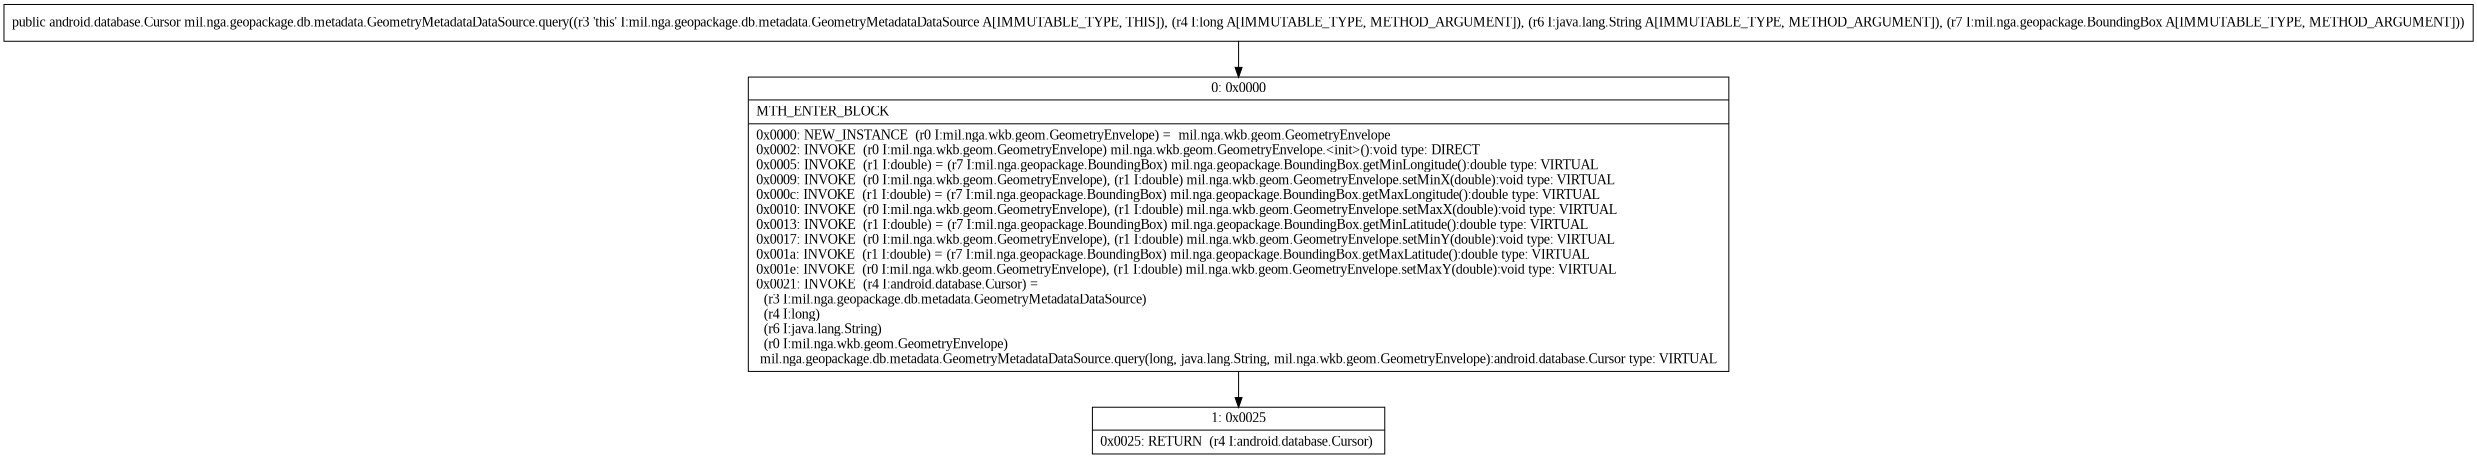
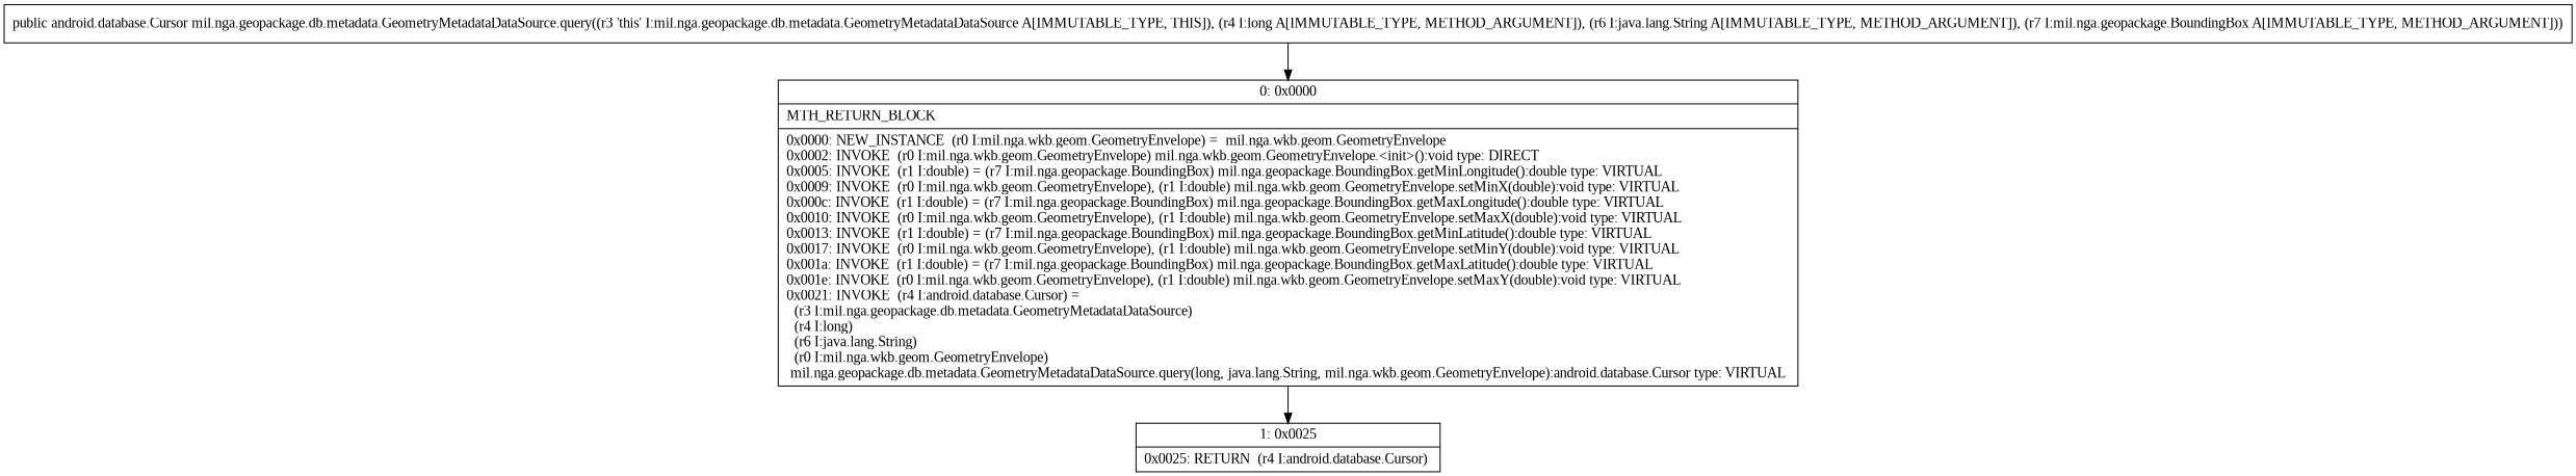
  digraph {
    fontname="Liberation Serif"
    node [shape=record fontname="Liberation Serif"]
    edge [fontname="Liberation Serif"]
-   n1 [label="{0\:\ 0x0000|MTH_ENTER_BLOCK\l|0x0000: NEW_INSTANCE  (r0 I:mil.nga.wkb.geom.GeometryEnvelope) =  mil.nga.wkb.geom.GeometryEnvelope \l0x0002: INVOKE  (r0 I:mil.nga.wkb.geom.GeometryEnvelope) mil.nga.wkb.geom.GeometryEnvelope.\<init\>():void type: DIRECT \l0x0005: INVOKE  (r1 I:double) = (r7 I:mil.nga.geopackage.BoundingBox) mil.nga.geopackage.BoundingBox.getMinLongitude():double type: VIRTUAL \l0x0009: INVOKE  (r0 I:mil.nga.wkb.geom.GeometryEnvelope), (r1 I:double) mil.nga.wkb.geom.GeometryEnvelope.setMinX(double):void type: VIRTUAL \l0x000c: INVOKE  (r1 I:double) = (r7 I:mil.nga.geopackage.BoundingBox) mil.nga.geopackage.BoundingBox.getMaxLongitude():double type: VIRTUAL \l0x0010: INVOKE  (r0 I:mil.nga.wkb.geom.GeometryEnvelope), (r1 I:double) mil.nga.wkb.geom.GeometryEnvelope.setMaxX(double):void type: VIRTUAL \l0x0013: INVOKE  (r1 I:double) = (r7 I:mil.nga.geopackage.BoundingBox) mil.nga.geopackage.BoundingBox.getMinLatitude():double type: VIRTUAL \l0x0017: INVOKE  (r0 I:mil.nga.wkb.geom.GeometryEnvelope), (r1 I:double) mil.nga.wkb.geom.GeometryEnvelope.setMinY(double):void type: VIRTUAL \l0x001a: INVOKE  (r1 I:double) = (r7 I:mil.nga.geopackage.BoundingBox) mil.nga.geopackage.BoundingBox.getMaxLatitude():double type: VIRTUAL \l0x001e: INVOKE  (r0 I:mil.nga.wkb.geom.GeometryEnvelope), (r1 I:double) mil.nga.wkb.geom.GeometryEnvelope.setMaxY(double):void type: VIRTUAL \l0x0021: INVOKE  (r4 I:android.database.Cursor) = \l  (r3 I:mil.nga.geopackage.db.metadata.GeometryMetadataDataSource)\l  (r4 I:long)\l  (r6 I:java.lang.String)\l  (r0 I:mil.nga.wkb.geom.GeometryEnvelope)\l mil.nga.geopackage.db.metadata.GeometryMetadataDataSource.query(long, java.lang.String, mil.nga.wkb.geom.GeometryEnvelope):android.database.Cursor type: VIRTUAL \l}"]
+   n1 [label="{0\:\ 0x0000|MTH_RETURN_BLOCK\l|0x0000: NEW_INSTANCE  (r0 I:mil.nga.wkb.geom.GeometryEnvelope) =  mil.nga.wkb.geom.GeometryEnvelope \l0x0002: INVOKE  (r0 I:mil.nga.wkb.geom.GeometryEnvelope) mil.nga.wkb.geom.GeometryEnvelope.\<init\>():void type: DIRECT \l0x0005: INVOKE  (r1 I:double) = (r7 I:mil.nga.geopackage.BoundingBox) mil.nga.geopackage.BoundingBox.getMinLongitude():double type: VIRTUAL \l0x0009: INVOKE  (r0 I:mil.nga.wkb.geom.GeometryEnvelope), (r1 I:double) mil.nga.wkb.geom.GeometryEnvelope.setMinX(double):void type: VIRTUAL \l0x000c: INVOKE  (r1 I:double) = (r7 I:mil.nga.geopackage.BoundingBox) mil.nga.geopackage.BoundingBox.getMaxLongitude():double type: VIRTUAL \l0x0010: INVOKE  (r0 I:mil.nga.wkb.geom.GeometryEnvelope), (r1 I:double) mil.nga.wkb.geom.GeometryEnvelope.setMaxX(double):void type: VIRTUAL \l0x0013: INVOKE  (r1 I:double) = (r7 I:mil.nga.geopackage.BoundingBox) mil.nga.geopackage.BoundingBox.getMinLatitude():double type: VIRTUAL \l0x0017: INVOKE  (r0 I:mil.nga.wkb.geom.GeometryEnvelope), (r1 I:double) mil.nga.wkb.geom.GeometryEnvelope.setMinY(double):void type: VIRTUAL \l0x001a: INVOKE  (r1 I:double) = (r7 I:mil.nga.geopackage.BoundingBox) mil.nga.geopackage.BoundingBox.getMaxLatitude():double type: VIRTUAL \l0x001e: INVOKE  (r0 I:mil.nga.wkb.geom.GeometryEnvelope), (r1 I:double) mil.nga.wkb.geom.GeometryEnvelope.setMaxY(double):void type: VIRTUAL \l0x0021: INVOKE  (r4 I:android.database.Cursor) = \l  (r3 I:mil.nga.geopackage.db.metadata.GeometryMetadataDataSource)\l  (r4 I:long)\l  (r6 I:java.lang.String)\l  (r0 I:mil.nga.wkb.geom.GeometryEnvelope)\l mil.nga.geopackage.db.metadata.GeometryMetadataDataSource.query(long, java.lang.String, mil.nga.wkb.geom.GeometryEnvelope):android.database.Cursor type: VIRTUAL \l}"]
    n2 [label="{1\:\ 0x0025|0x0025: RETURN  (r4 I:android.database.Cursor) \l}"]
    n3 [label="{public android.database.Cursor mil.nga.geopackage.db.metadata.GeometryMetadataDataSource.query((r3 'this' I:mil.nga.geopackage.db.metadata.GeometryMetadataDataSource A[IMMUTABLE_TYPE, THIS]), (r4 I:long A[IMMUTABLE_TYPE, METHOD_ARGUMENT]), (r6 I:java.lang.String A[IMMUTABLE_TYPE, METHOD_ARGUMENT]), (r7 I:mil.nga.geopackage.BoundingBox A[IMMUTABLE_TYPE, METHOD_ARGUMENT])) }"]
    n1 -> n2
    n3 -> n1
  }
